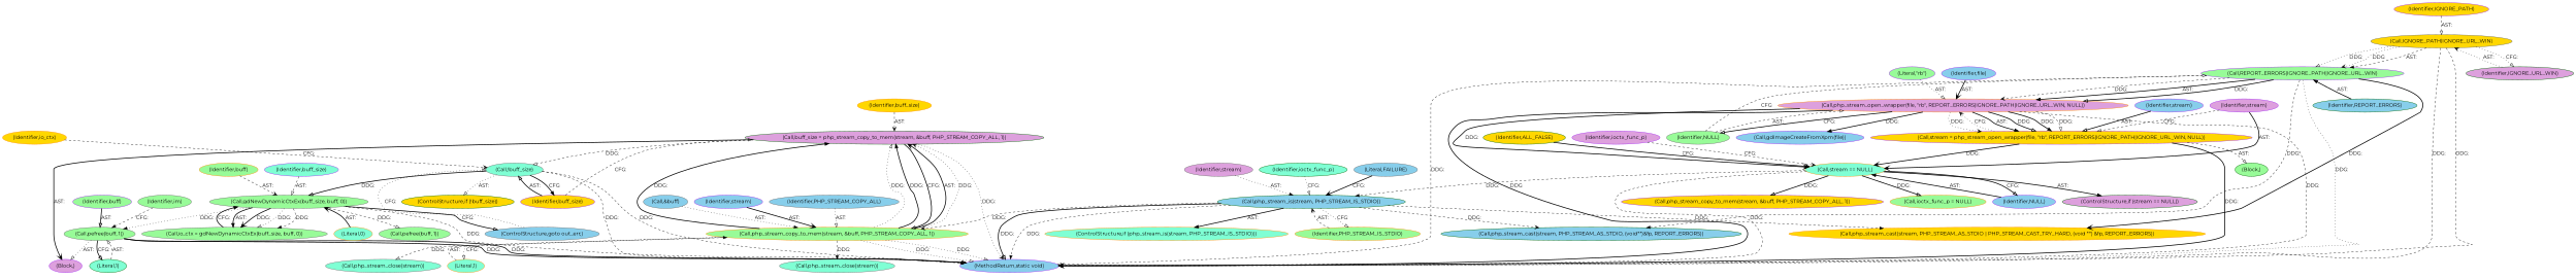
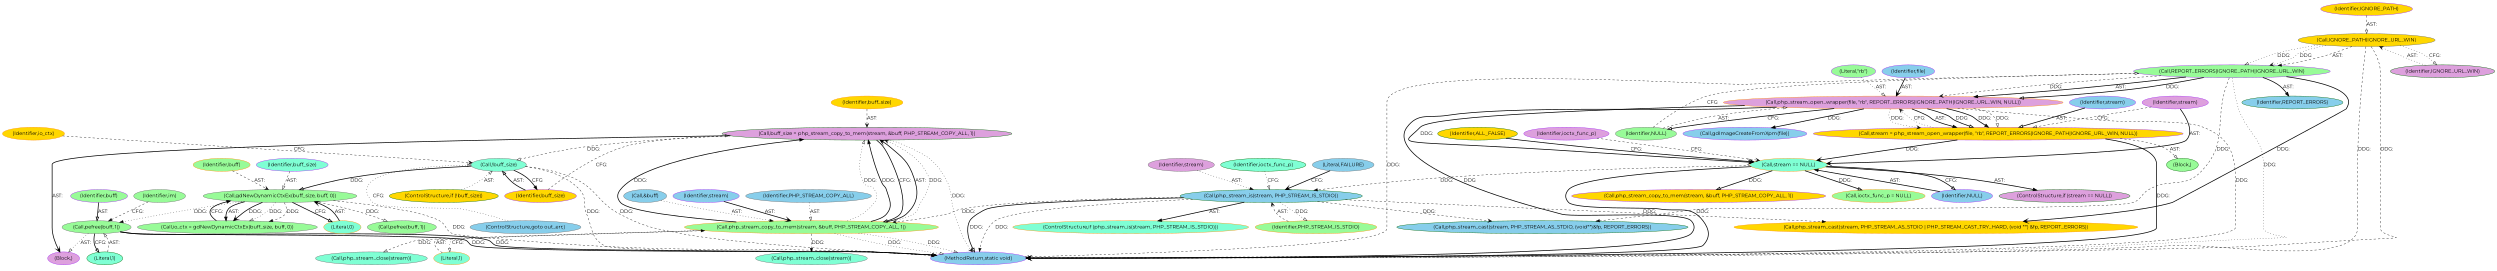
  digraph {
    fontname=Montserrat
    node [color=purple fillcolor=palegreen fontname=Montserrat style=filled]
    edge [arrowhead=onormal fontname=Montserrat style=bold]
    n1 [color=gray40 label="(Call,pefree(buff, 1))"]
    n2 [fillcolor=plum label="(Block,)"]
    n3 [color=darkgreen fillcolor=aquamarine label="(Literal,1)"]
    n4 [fillcolor=skyblue label="(MethodReturn,static void)"]
    n5 [color=gray40 label="(Call,gdNewDynamicCtxEx(buff_size, buff, 0))"]
    n6 [color=gray40 label="(Call,io_ctx = gdNewDynamicCtxEx(buff_size, buff, 0))"]
    n7 [color=darkorange fillcolor=aquamarine label="(Literal,0)"]
    n8 [color=gray40 label="(Call,pefree(buff, 1))"]
    n9 [color=gray40 fillcolor=aquamarine label="(Call,!buff_size)"]
    n10 [fillcolor=gold label="(Identifier,buff_size)"]
    n11 [color=darkgreen fillcolor=gold label="(ControlStructure,if (!buff_size))"]
    n12 [color=darkgreen fillcolor=plum label="(Call,buff_size = php_stream_copy_to_mem(stream, &buff, PHP_STREAM_COPY_ALL, 1))"]
    n13 [color=darkorange label="(Call,php_stream_copy_to_mem(stream, &buff, PHP_STREAM_COPY_ALL, 1))"]
    n14 [color=gray40 fillcolor=aquamarine label="(Call,php_stream_close(stream))"]
    n15 [color=darkorange fillcolor=aquamarine label="(Literal,1)"]
    n16 [color=gray40 fillcolor=aquamarine label="(Call,php_stream_close(stream))"]
    n17 [color=darkgreen fillcolor=skyblue label="(Call,php_stream_is(stream, PHP_STREAM_IS_STDIO))"]
    n18 [color=darkorange fillcolor=gold label="(Call,php_stream_cast(stream, PHP_STREAM_AS_STDIO | PHP_STREAM_CAST_TRY_HARD, (void **) &fp, REPORT_ERRORS))"]
    n19 [color=darkorange fillcolor=aquamarine label="(ControlStructure,if (php_stream_is(stream, PHP_STREAM_IS_STDIO)))"]
    n20 [color=darkgreen fillcolor=skyblue label="(Call,php_stream_cast(stream, PHP_STREAM_AS_STDIO, (void**)&fp, REPORT_ERRORS))"]
    n21 [color=darkorange label="(Identifier,PHP_STREAM_IS_STDIO)"]
    n22 [color=darkorange fillcolor=aquamarine label="(Call,stream == NULL)"]
    n23 [color=darkgreen fillcolor=plum label="(ControlStructure,if (stream == NULL))"]
    n24 [fillcolor=gold label="(Call,php_stream_copy_to_mem(stream, &buff, PHP_STREAM_COPY_ALL, 1))"]
    n25 [color=darkorange label="(Call,ioctx_func_p = NULL)"]
    n26 [fillcolor=skyblue label="(Identifier,NULL)"]
    n27 [fillcolor=gold label="(Call,stream = php_stream_open_wrapper(file, \"rb\", REPORT_ERRORS|IGNORE_PATH|IGNORE_URL_WIN, NULL))"]
    n28 [color=darkorange fillcolor=plum label="(Call,php_stream_open_wrapper(file, \"rb\", REPORT_ERRORS|IGNORE_PATH|IGNORE_URL_WIN, NULL))"]
    n29 [color=darkgreen label="(Block,)"]
    n30 [color=gray40 label="(Identifier,NULL)"]
    n31 [fillcolor=skyblue label="(Call,gdImageCreateFromXpm(file))"]
    n32 [label="(Call,REPORT_ERRORS|IGNORE_PATH|IGNORE_URL_WIN)"]
    n33 [color=gray40 fillcolor=gold label="(Call,IGNORE_PATH|IGNORE_URL_WIN)"]
    n34 [color=darkgreen fillcolor=plum label="(Identifier,IGNORE_URL_WIN)"]
    n35 [label="(Literal,\"rb\")"]
    n36 [color=darkgreen fillcolor=gold label="(Identifier,ALL_FALSE)"]
    n37 [color=gray40 fillcolor=plum label="(Identifier,stream)"]
    n38 [color=darkgreen fillcolor=aquamarine label="(Identifier,ioctx_func_p)"]
    n39 [color=gray40 fillcolor=skyblue label="(Literal,FAILURE)"]
    n40 [fillcolor=aquamarine label="(Identifier,buff_size)"]
    n41 [fillcolor=plum label="(Identifier,ioctx_func_p)"]
    n42 [fillcolor=skyblue label="(Identifier,file)"]
    n43 [color=darkorange fillcolor=gold label="(Identifier,io_ctx)"]
    n44 [fillcolor=plum label="(Identifier,stream)"]
    n45 [fillcolor=skyblue label="(Identifier,stream)"]
    n46 [color=gray40 fillcolor=skyblue label="(Call,&buff)"]
    n47 [fillcolor=skyblue label="(Identifier,stream)"]
    n48 [fillcolor=gold label="(Identifier,IGNORE_PATH)"]
    n49 [color=darkorange fillcolor=gold label="(Identifier,buff_size)"]
    n50 [color=gray40 fillcolor=skyblue label="(Identifier,PHP_STREAM_COPY_ALL)"]
    n51 [color=darkorange label="(Identifier,buff)"]
    n52 [color=gray40 fillcolor=skyblue label="(ControlStructure,goto out_err;)"]
    n53 [label="(Identifier,buff)"]
    n54 [color=gray40 label="(Identifier,im)"]
    n55 [color=darkgreen fillcolor=skyblue label="(Identifier,REPORT_ERRORS)"]
    n1 -> n2 [label="AST: " style=dotted]
    n1 -> n3 [label="CFG: "]
    n1 -> n4 [label="DDG: "]
    n1 -> n4 [label="DDG: "]
    n3 -> n1 [label="AST: " style=dashed]
    n5 -> n1 [arrowhead=normal label="DDG: " style=dotted]
    n5 -> n4 [label="DDG: " style=dashed]
    n5 -> n6 [arrowhead=normal label="AST: "]
    n5 -> n6 [arrowhead=vee label="DDG: "]
    n5 -> n6 [label="DDG: " style=dotted]
    n5 -> n6 [arrowhead=normal label="DDG: " style=dashed]
-   n5 -> n52 [label="CFG: "]
+   n5 -> n7 [label="CFG: "]
    n5 -> n8 [label="DDG: " style=dashed]
    n6 -> n5 [arrowhead=normal label="CFG: "]
    n7 -> n5 [arrowhead=vee label="AST: "]
    n9 -> n4 [label="DDG: " style=dashed]
    n9 -> n4 [arrowhead=normal label="DDG: " style=dashed]
    n9 -> n5 [label="DDG: "]
    n9 -> n10 [arrowhead=normal label="CFG: "]
-   n9 -> n11 [label="AST: " style=dotted]
+   n11 -> n9 [label="AST: " style=dotted]
    n10 -> n9 [label="AST: "]
    n10 -> n12 [label="CFG: " style=dashed]
    n12 -> n2 [arrowhead=vee label="AST: "]
    n12 -> n4 [arrowhead=vee label="DDG: " style=dotted]
    n12 -> n9 [label="DDG: " style=dashed]
    n12 -> n13 [label="CFG: "]
    n13 -> n4 [label="DDG: " style=dotted]
    n13 -> n4 [label="DDG: " style=dotted]
    n13 -> n12 [arrowhead=vee label="AST: "]
    n13 -> n12 [arrowhead=vee label="DDG: " style=dotted]
    n13 -> n12 [arrowhead=normal label="DDG: "]
    n13 -> n12 [arrowhead=normal label="DDG: "]
    n13 -> n12 [label="DDG: " style=dotted]
    n13 -> n14 [arrowhead=normal label="DDG: " style=dashed]
    n13 -> n15 [label="CFG: " style=dotted]
    n13 -> n16 [label="DDG: " style=dashed]
    n15 -> n13 [arrowhead=normal label="AST: " style=dashed]
    n17 -> n4 [label="DDG: "]
    n17 -> n4 [arrowhead=normal label="DDG: " style=dashed]
    n17 -> n13 [arrowhead=vee label="DDG: " style=dashed]
    n17 -> n18 [arrowhead=normal label="DDG: " style=dashed]
    n17 -> n19 [arrowhead=normal label="AST: "]
    n17 -> n20 [arrowhead=vee label="DDG: " style=dashed]
-   n17 -> n21 [label="CFG: " style=dotted]
+   n17 -> n21 [label="DDG: " style=dotted]
    n21 -> n17 [arrowhead=vee label="AST: " style=dashed]
-   n22 -> n4 [arrowhead=vee label="DDG: " style=dashed]
+   n22 -> n4 [arrowhead=vee label="DDG: "]
    n22 -> n17 [arrowhead=normal label="DDG: " style=dashed]
    n22 -> n23 [arrowhead=normal label="AST: "]
    n22 -> n24 [label="DDG: "]
    n22 -> n25 [label="DDG: "]
    n22 -> n26 [label="CFG: "]
    n26 -> n22 [arrowhead=normal label="AST: "]
    n27 -> n4 [arrowhead=vee label="DDG: "]
    n27 -> n22 [arrowhead=vee label="DDG: "]
    n27 -> n28 [arrowhead=vee label="CFG: " style=dotted]
    n27 -> n29 [label="AST: " style=dashed]
    n28 -> n4 [arrowhead=normal label="DDG: "]
    n28 -> n4 [arrowhead=vee label="DDG: " style=dashed]
    n28 -> n22 [arrowhead=vee label="DDG: "]
    n28 -> n27 [arrowhead=normal label="AST: "]
    n28 -> n27 [label="DDG: "]
    n28 -> n27 [arrowhead=normal label="DDG: "]
    n28 -> n27 [label="DDG: " style=dashed]
    n28 -> n27 [arrowhead=vee label="DDG: " style=dotted]
    n28 -> n30 [label="CFG: "]
    n28 -> n31 [arrowhead=normal label="DDG: "]
    n30 -> n28 [label="AST: " style=dashed]
    n30 -> n32 [label="CFG: " style=dashed]
    n32 -> n4 [arrowhead=normal label="DDG: " style=dotted]
    n32 -> n4 [label="DDG: " style=dashed]
    n32 -> n18 [arrowhead=vee label="DDG: "]
    n32 -> n20 [arrowhead=normal label="DDG: " style=dashed]
    n32 -> n28 [arrowhead=normal label="AST: "]
    n32 -> n28 [label="DDG: "]
    n32 -> n28 [arrowhead=vee label="DDG: " style=dashed]
    n33 -> n4 [arrowhead=vee label="DDG: " style=dashed]
    n33 -> n4 [arrowhead=normal label="DDG: " style=dashed]
    n33 -> n32 [arrowhead=normal label="AST: " style=dashed]
    n33 -> n32 [label="DDG: " style=dotted]
    n33 -> n32 [arrowhead=vee label="DDG: " style=dotted]
    n33 -> n34 [label="CFG: " style=dotted]
    n34 -> n33 [arrowhead=vee label="AST: " style=dotted]
    n35 -> n28 [label="AST: " style=dotted]
    n36 -> n22 [arrowhead=vee label="CFG: "]
    n37 -> n17 [arrowhead=normal label="AST: " style=dotted]
    n38 -> n17 [label="CFG: " style=dotted]
    n39 -> n17 [arrowhead=vee label="CFG: "]
    n40 -> n5 [label="AST: " style=dashed]
    n41 -> n22 [arrowhead=vee label="CFG: " style=dashed]
    n42 -> n28 [arrowhead=vee label="AST: "]
    n43 -> n9 [arrowhead=vee label="CFG: " style=dashed]
    n44 -> n22 [arrowhead=vee label="AST: "]
    n44 -> n27 [label="CFG: " style=dashed]
    n45 -> n27 [label="AST: "]
    n46 -> n13 [arrowhead=normal label="AST: " style=dotted]
    n47 -> n13 [arrowhead=vee label="AST: "]
    n48 -> n33 [label="AST: " style=dashed]
    n49 -> n12 [arrowhead=vee label="AST: " style=dashed]
    n50 -> n13 [label="AST: " style=dotted]
    n51 -> n5 [arrowhead=vee label="AST: " style=dashed]
    n52 -> n9 [label="CFG: " style=dotted]
    n53 -> n1 [label="AST: "]
    n54 -> n1 [arrowhead=normal label="CFG: " style=dashed]
-   n55 -> n32 [arrowhead=normal label="AST: "]
+   n32 -> n55 [arrowhead=normal label="AST: "]
  }
